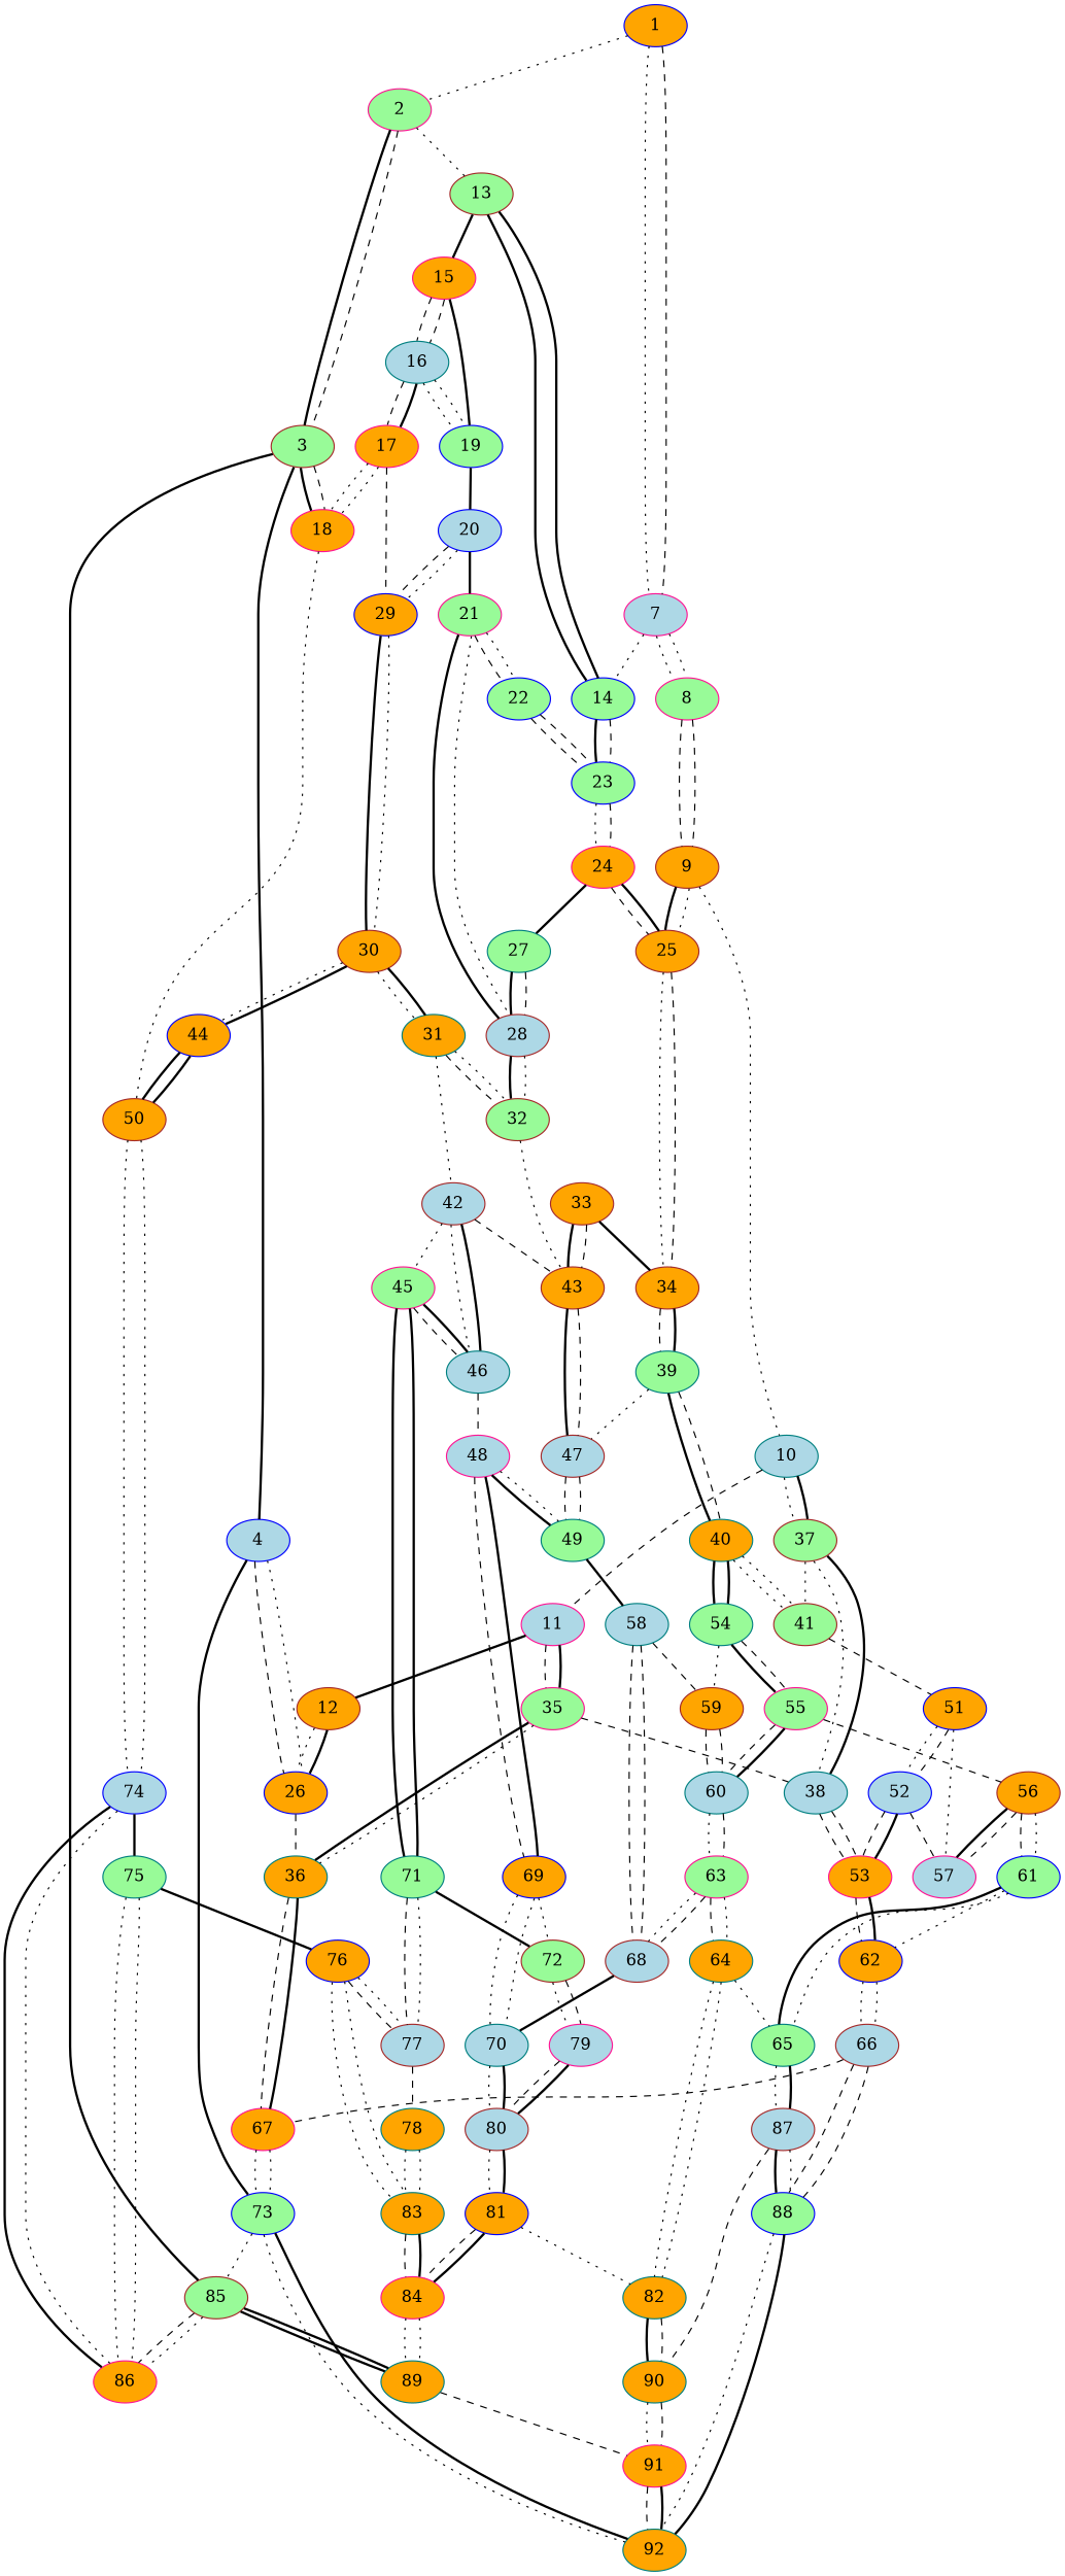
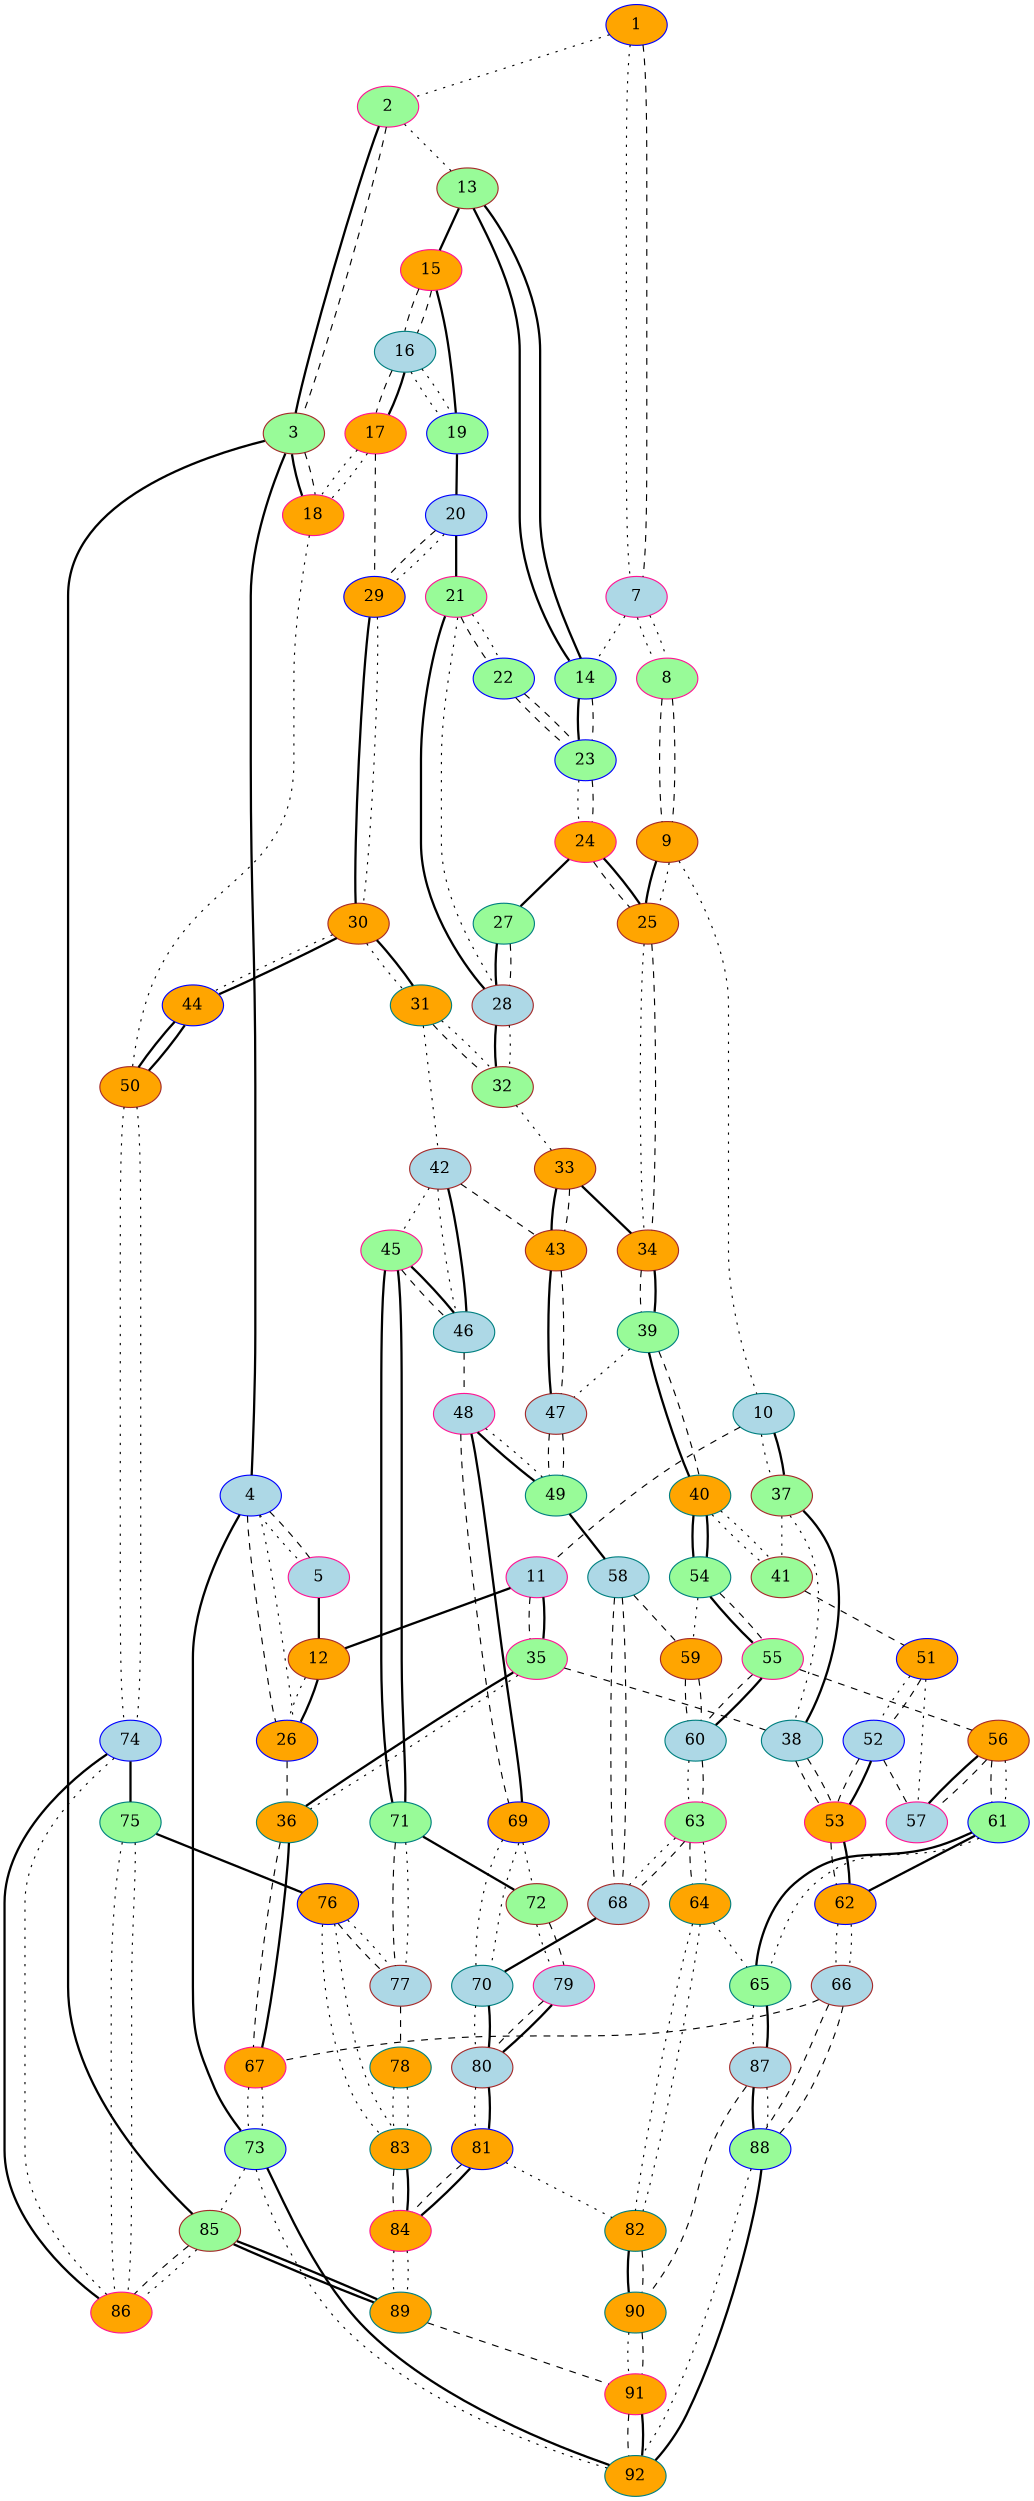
  graph {
    node [color=brown fillcolor=orange style=filled]
    edge [style=dotted]
    1 [color=blue]
    2 [color=deeppink fillcolor=palegreen]
    7 [color=deeppink fillcolor=lightblue]
    3 [fillcolor=palegreen]
    13 [fillcolor=palegreen]
    8 [color=deeppink fillcolor=palegreen]
    14 [color=blue fillcolor=palegreen]
    4 [color=blue fillcolor=lightblue]
    18 [color=deeppink]
    85 [fillcolor=palegreen]
    15 [color=deeppink]
+   5 [color=deeppink fillcolor=lightblue]
    26 [color=blue]
    73 [color=blue fillcolor=palegreen]
    50
    86 [color=deeppink]
    89 [color=teal]
    12
    36 [color=teal]
    92 [color=teal]
    9
    23 [color=blue fillcolor=palegreen]
    10 [color=teal fillcolor=lightblue]
    25
    11 [color=deeppink fillcolor=lightblue]
    37 [fillcolor=palegreen]
    34
    35 [color=deeppink fillcolor=palegreen]
    38 [color=teal fillcolor=lightblue]
    41 [fillcolor=palegreen]
    16 [color=teal fillcolor=lightblue]
    19 [color=blue fillcolor=palegreen]
    24 [color=deeppink]
    17 [color=deeppink]
    20 [color=blue fillcolor=lightblue]
    29 [color=blue]
    30
    74 [color=blue fillcolor=lightblue]
    21 [color=deeppink fillcolor=palegreen]
    22 [color=blue fillcolor=palegreen]
    28 [fillcolor=lightblue]
    32 [fillcolor=palegreen]
    27 [color=teal fillcolor=palegreen]
    39 [color=teal fillcolor=palegreen]
    67 [color=deeppink]
    33
    31 [color=teal]
    44 [color=blue]
    42 [fillcolor=lightblue]
    43
    46 [color=teal fillcolor=lightblue]
    45 [color=deeppink fillcolor=palegreen]
    47 [fillcolor=lightblue]
    40 [color=teal]
    53 [color=deeppink]
    51 [color=blue]
    62 [color=blue]
    54 [color=teal fillcolor=palegreen]
    49 [color=teal fillcolor=palegreen]
    55 [color=deeppink fillcolor=palegreen]
    59
    52 [color=blue fillcolor=lightblue]
    57 [color=deeppink fillcolor=lightblue]
    48 [color=deeppink fillcolor=lightblue]
    71 [color=teal fillcolor=palegreen]
    72 [fillcolor=palegreen]
    77 [fillcolor=lightblue]
    69 [color=blue]
    58 [color=teal fillcolor=lightblue]
    70 [color=teal fillcolor=lightblue]
    68 [fillcolor=lightblue]
    75 [color=teal fillcolor=palegreen]
    66 [fillcolor=lightblue]
    56
    60 [color=teal fillcolor=lightblue]
    61 [color=blue fillcolor=palegreen]
    63 [color=deeppink fillcolor=palegreen]
    65 [color=teal fillcolor=palegreen]
    64 [color=teal]
    87 [fillcolor=lightblue]
    88 [color=blue fillcolor=palegreen]
    82 [color=teal]
    90 [color=teal]
    80 [fillcolor=lightblue]
    79 [color=deeppink fillcolor=lightblue]
    81 [color=blue]
    78 [color=teal]
    76 [color=blue]
    83 [color=teal]
    84 [color=deeppink]
    91 [color=deeppink]
    1 -- 2
    1 -- 7
    1 -- 7 [style=dashed]
    2 -- 3 [style=bold]
    2 -- 3 [style=dashed]
    2 -- 13
    7 -- 8
    7 -- 8
    7 -- 14
    3 -- 4 [style=bold]
    3 -- 18 [style=bold]
    3 -- 18 [style=dashed]
    3 -- 85 [style=bold]
    13 -- 14 [style=bold]
    13 -- 14 [style=bold]
    13 -- 15 [style=bold]
    8 -- 9 [style=dashed]
    8 -- 9 [style=dashed]
    14 -- 23 [style=bold]
    14 -- 23 [style=dashed]
+   4 -- 5
+   4 -- 5 [style=dashed]
    4 -- 26 [style=dashed]
    4 -- 26
    4 -- 73 [style=bold]
    18 -- 50
    85 -- 86 [style=dashed]
    85 -- 86
    85 -- 89 [style=bold]
    85 -- 89 [style=bold]
    15 -- 16 [style=dashed]
    15 -- 16 [style=dashed]
    15 -- 19 [style=bold]
+   5 -- 12 [style=bold]
    26 -- 36 [style=dashed]
    73 -- 85
    73 -- 92
    73 -- 92 [style=bold]
    50 -- 74
    50 -- 74
    89 -- 91 [style=dashed]
    12 -- 26
    12 -- 26 [style=bold]
    36 -- 67 [style=dashed]
    36 -- 67 [style=bold]
    9 -- 10
    9 -- 25 [style=bold]
    9 -- 25
    23 -- 24
    23 -- 24 [style=dashed]
    10 -- 11 [style=dashed]
    10 -- 37
    10 -- 37 [style=bold]
    25 -- 34
    25 -- 34 [style=dashed]
    11 -- 12 [style=bold]
    11 -- 35 [style=dashed]
    11 -- 35 [style=bold]
    37 -- 38
    37 -- 38 [style=bold]
    37 -- 41
    34 -- 39 [style=dashed]
    34 -- 39 [style=bold]
    35 -- 36 [style=bold]
    35 -- 36
    35 -- 38 [style=dashed]
    38 -- 53 [style=dashed]
    38 -- 53 [style=dashed]
    41 -- 51 [style=dashed]
    16 -- 19
    16 -- 19
    16 -- 17 [style=dashed]
    16 -- 17 [style=bold]
    19 -- 20 [style=bold]
    24 -- 25 [style=dashed]
    24 -- 25 [style=bold]
    24 -- 27 [style=bold]
    17 -- 18
    17 -- 18
    17 -- 29 [style=dashed]
    20 -- 29 [style=dashed]
    20 -- 29
    20 -- 21 [style=bold]
    29 -- 30 [style=bold]
    29 -- 30
    30 -- 31
    30 -- 31 [style=bold]
    30 -- 44
    30 -- 44 [style=bold]
    74 -- 86 [style=bold]
    74 -- 86
    74 -- 75 [style=bold]
    21 -- 22 [style=dashed]
    21 -- 22
    21 -- 28 [style=bold]
    21 -- 28
    22 -- 23 [style=dashed]
    22 -- 23 [style=dashed]
    28 -- 32 [style=bold]
    28 -- 32
-   32 -- 43
+   32 -- 33
    27 -- 28 [style=bold]
    27 -- 28 [style=dashed]
    39 -- 47
    39 -- 40 [style=bold]
    39 -- 40 [style=dashed]
    67 -- 73
    67 -- 73
    33 -- 34 [style=bold]
    33 -- 43 [style=bold]
    33 -- 43 [style=dashed]
    31 -- 32 [style=dashed]
    31 -- 32
    31 -- 42
    44 -- 50 [style=bold]
    44 -- 50 [style=bold]
    42 -- 43 [style=dashed]
    42 -- 46
    42 -- 46 [style=bold]
    42 -- 45
    43 -- 47 [style=bold]
    43 -- 47 [style=dashed]
    46 -- 48 [style=dashed]
    45 -- 46 [style=dashed]
    45 -- 46 [style=bold]
    45 -- 71 [style=bold]
    45 -- 71 [style=bold]
    47 -- 49 [style=dashed]
    47 -- 49 [style=dashed]
    40 -- 41
    40 -- 41
    40 -- 54 [style=bold]
    40 -- 54 [style=bold]
    53 -- 62 [style=dashed]
    53 -- 62 [style=bold]
    51 -- 52
    51 -- 52 [style=dashed]
    51 -- 57
    62 -- 66
    62 -- 66
    54 -- 55 [style=bold]
    54 -- 55 [style=dashed]
    54 -- 59
    49 -- 58 [style=bold]
    55 -- 56 [style=dashed]
    55 -- 60 [style=dashed]
    55 -- 60 [style=bold]
    59 -- 60 [style=dashed]
    59 -- 60 [style=dashed]
    52 -- 53 [style=dashed]
    52 -- 53 [style=bold]
    52 -- 57 [style=dashed]
    48 -- 49 [style=bold]
    48 -- 49
    48 -- 69 [style=dashed]
    48 -- 69 [style=bold]
    71 -- 72 [style=bold]
    71 -- 77 [style=dashed]
    71 -- 77
    72 -- 79
    72 -- 79 [style=dashed]
    77 -- 78 [style=dashed]
    69 -- 72
    69 -- 70
    69 -- 70
    58 -- 59 [style=dashed]
    58 -- 68 [style=dashed]
    58 -- 68 [style=dashed]
    70 -- 80
    70 -- 80 [style=bold]
    68 -- 70 [style=bold]
    75 -- 86
    75 -- 86
    75 -- 76 [style=bold]
    66 -- 67 [style=dashed]
    66 -- 88 [style=dashed]
    66 -- 88 [style=dashed]
    56 -- 57 [style=bold]
    56 -- 57 [style=dashed]
    56 -- 61 [style=dashed]
    56 -- 61
    60 -- 63
    60 -- 63 [style=dashed]
-   61 -- 62
+   61 -- 62 [style=bold]
    61 -- 65 [style=bold]
    61 -- 65
    63 -- 68
    63 -- 68 [style=dashed]
    63 -- 64 [style=dashed]
    63 -- 64
    65 -- 87
    65 -- 87 [style=bold]
    64 -- 65
    64 -- 82
    64 -- 82
    87 -- 88 [style=bold]
    87 -- 88
    87 -- 90 [style=dashed]
    88 -- 92
    88 -- 92 [style=bold]
    82 -- 90 [style=bold]
    82 -- 90 [style=dashed]
    90 -- 91
    90 -- 91 [style=dashed]
    80 -- 81
    80 -- 81 [style=bold]
    79 -- 80 [style=dashed]
    79 -- 80 [style=bold]
    81 -- 82
    81 -- 84 [style=dashed]
    81 -- 84 [style=bold]
    78 -- 83
    78 -- 83
    76 -- 77 [style=dashed]
    76 -- 77
    76 -- 83
    76 -- 83
    83 -- 84 [style=dashed]
    83 -- 84 [style=bold]
    84 -- 89
    84 -- 89
    91 -- 92 [style=dashed]
    91 -- 92 [style=bold]
  }
